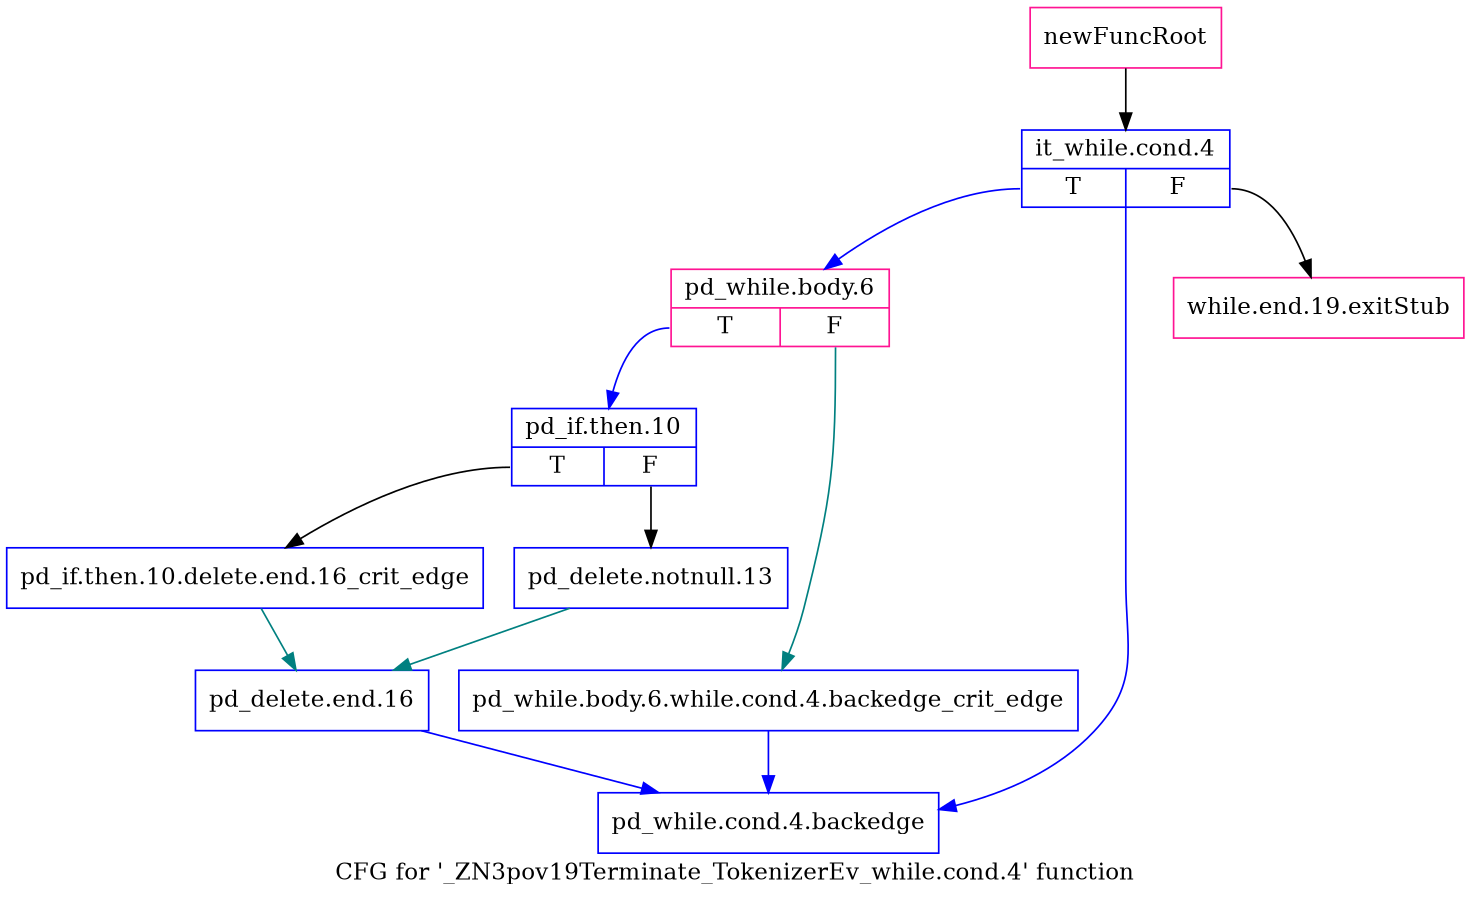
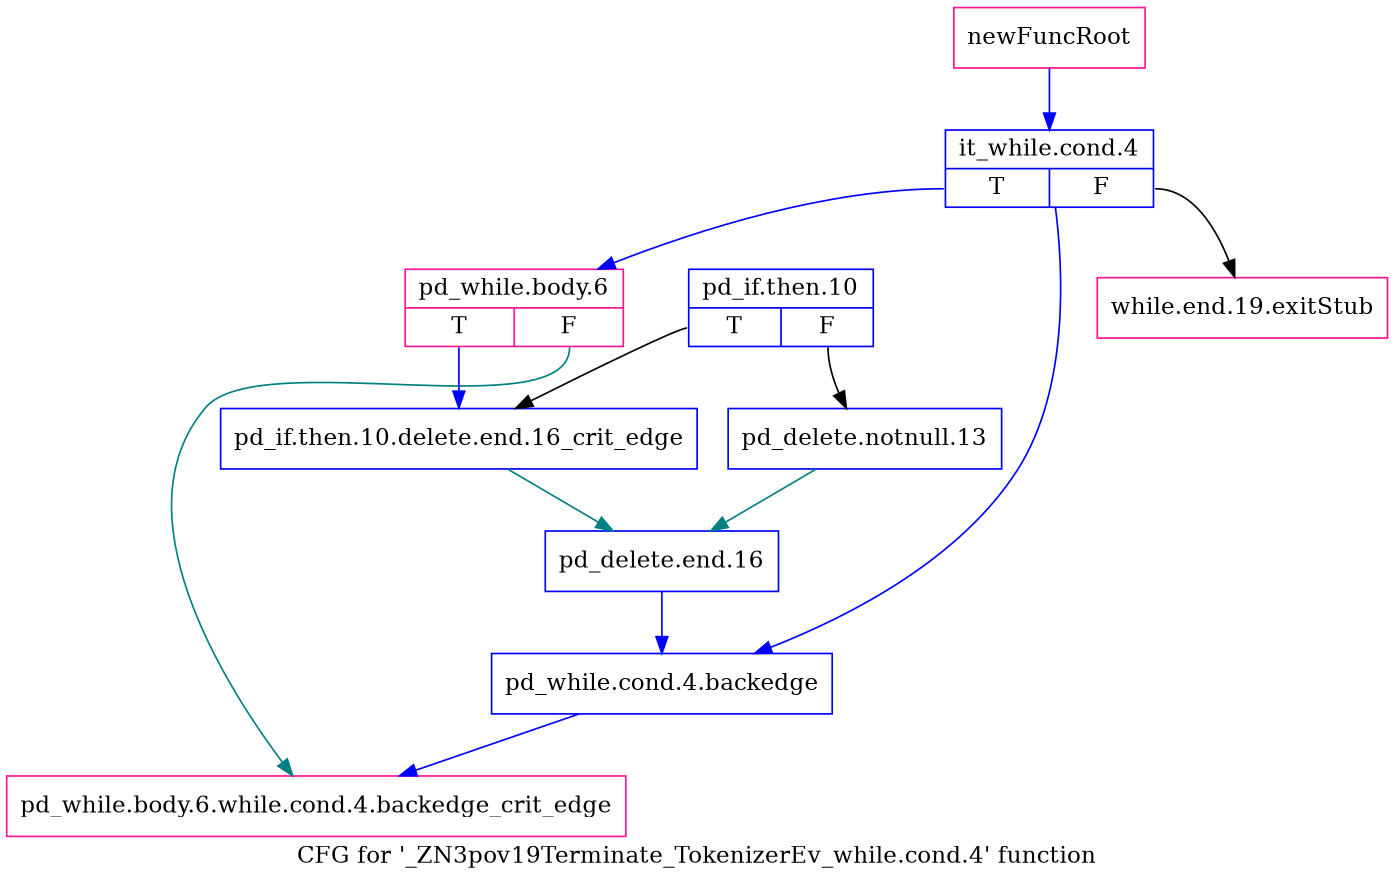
  digraph {
    label="CFG for '_ZN3pov19Terminate_TokenizerEv_while.cond.4' function"
    node [color=blue shape=record]
    edge [color=blue]
    n1 [color=deeppink label="{newFuncRoot}"]
    n2 [label="{it_while.cond.4|{<s0>T|<s1>F}}"]
    n3 [color=deeppink label="{while.end.19.exitStub}"]
    n4 [color=deeppink label="{pd_while.body.6|{<s0>T|<s1>F}}"]
    n5 [label="{pd_while.cond.4.backedge}"]
    n6 [label="{pd_if.then.10|{<s0>T|<s1>F}}"]
-   n7 [label="{pd_while.body.6.while.cond.4.backedge_crit_edge}"]
+   n7 [color=deeppink label="{pd_while.body.6.while.cond.4.backedge_crit_edge}"]
    n8 [label="{pd_if.then.10.delete.end.16_crit_edge}"]
    n9 [label="{pd_delete.notnull.13}"]
    n10 [label="{pd_delete.end.16}"]
-   n1 -> n2 [color=black]
+   n1 -> n2
    n2 -> n3 [color=black tailport=s1]
    n2 -> n4 [tailport=s0]
    n2 -> n5
-   n4 -> n6 [tailport=s0]
+   n4 -> n8 [tailport=s0]
    n4 -> n7 [color=teal tailport=s1]
    n6 -> n8 [color=black tailport=s0]
    n6 -> n9 [color=black tailport=s1]
-   n7 -> n5
+   n5 -> n7
    n8 -> n10 [color=teal]
    n9 -> n10 [color=teal]
    n10 -> n5
  }
